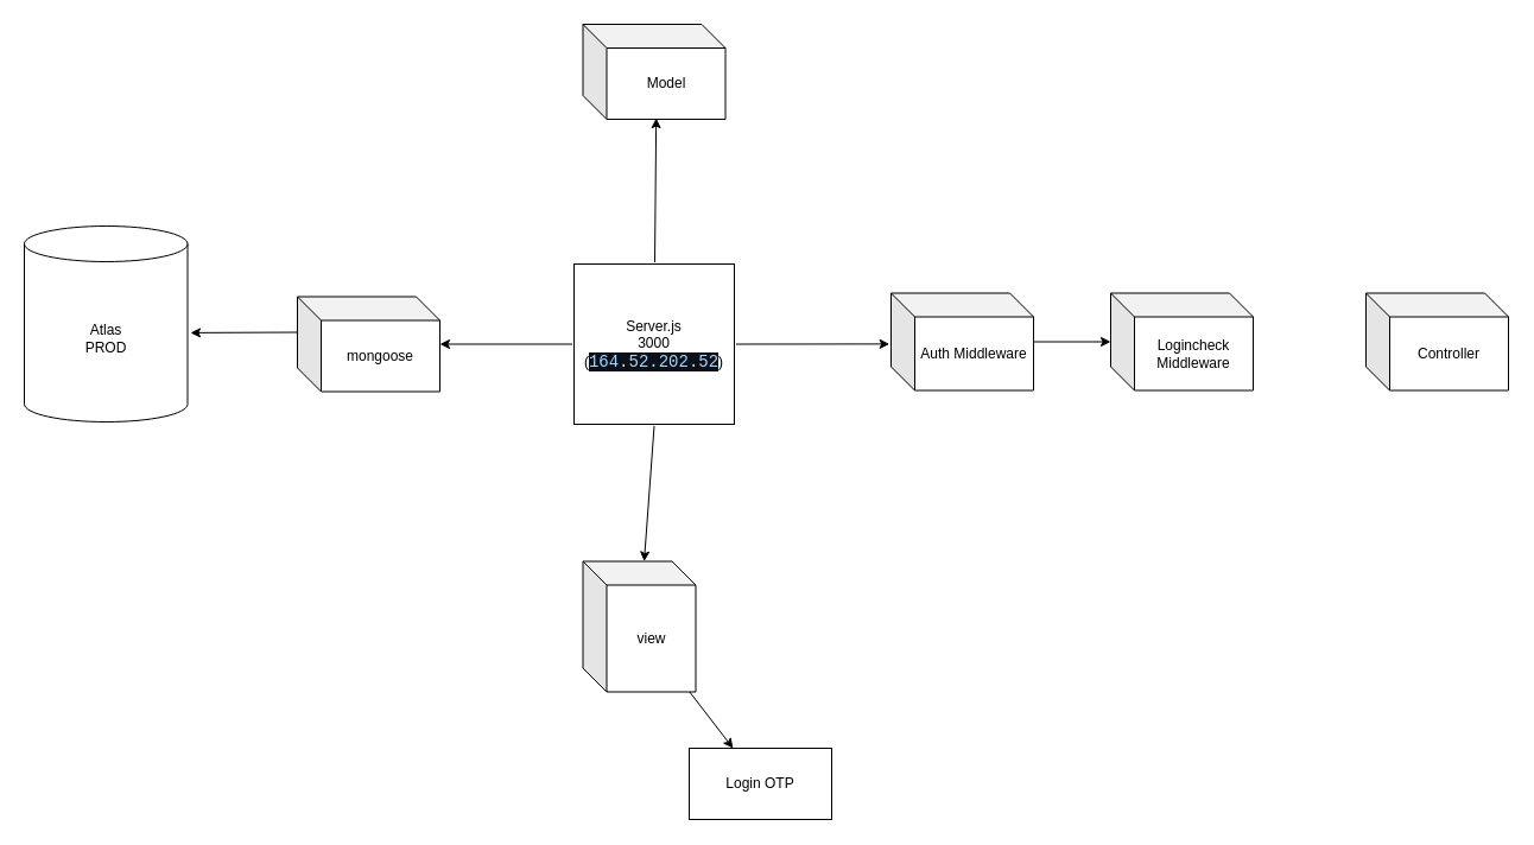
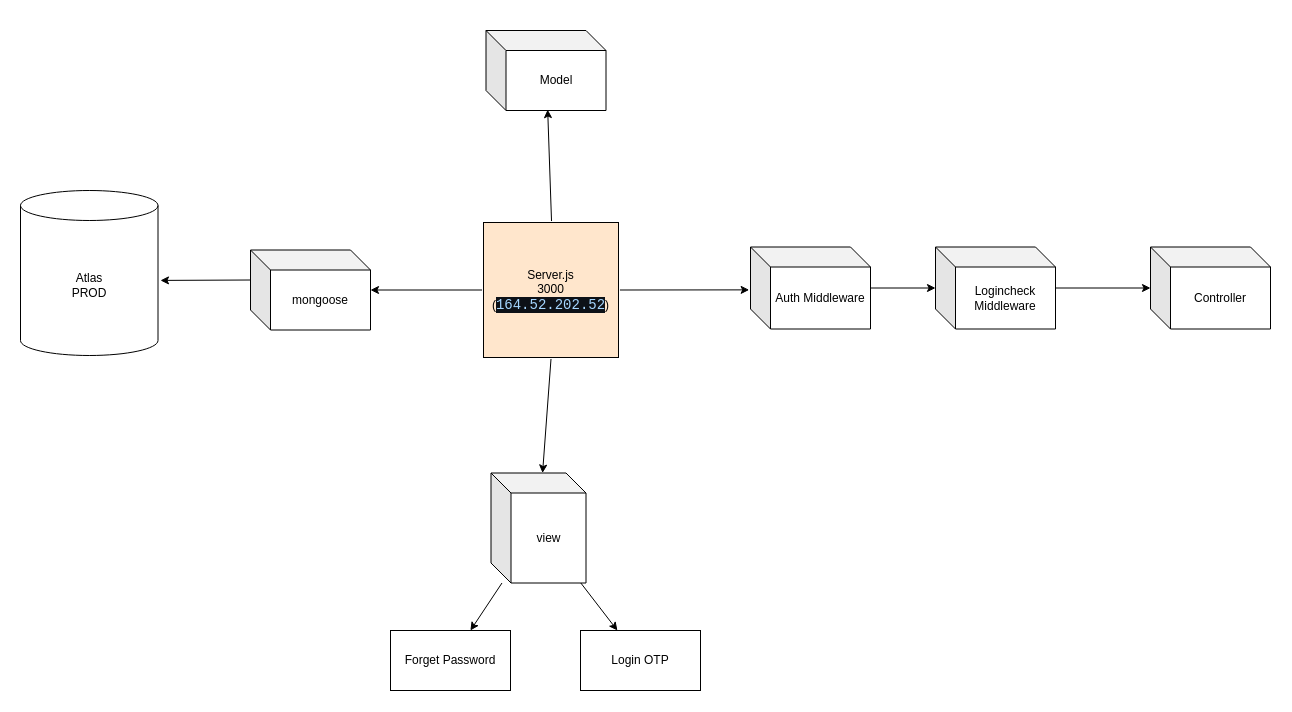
  <mxCell id="0" />
  <mxCell id="1" parent="0" />
  <mxCell id="2" style="edgeStyle=none;html=1;exitX=1;exitY=0;exitDx=0;exitDy=0;entryX=-0.011;entryY=0.523;entryDx=0;entryDy=0;entryPerimeter=0;" parent="1" target="12" edge="1"><mxGeometry relative="1" as="geometry"><mxPoint x="619.443" y="289.5" as="sourcePoint" /></mxGeometry></mxCell>
  <mxCell id="3" value="" style="edgeStyle=none;html=1;" parent="1" target="14" edge="1"><mxGeometry relative="1" as="geometry"><mxPoint x="481.557" y="289.5" as="sourcePoint" /></mxGeometry></mxCell>
  <mxCell id="4" style="edgeStyle=none;html=1;" parent="1" target="10" edge="1"><mxGeometry relative="1" as="geometry"><mxPoint x="550.5" y="358.443" as="sourcePoint" /></mxGeometry></mxCell>
  <mxCell id="5" style="edgeStyle=none;html=1;entryX=0.514;entryY=0.989;entryDx=0;entryDy=0;entryPerimeter=0;" parent="1" target="7" edge="1"><mxGeometry relative="1" as="geometry"><mxPoint x="551.032" y="220.557" as="sourcePoint" /></mxGeometry></mxCell>
  <mxCell id="6" value="Atlas&lt;br&gt;PROD" style="shape=cylinder3;whiteSpace=wrap;html=1;boundedLbl=1;backgroundOutline=1;size=15;" parent="1" vertex="1"><mxGeometry x="20" y="190" width="137.5" height="165" as="geometry" /></mxCell>
- <mxCell id="7" value="Model" style="shape=cube;whiteSpace=wrap;html=1;boundedLbl=1;backgroundOutline=1;darkOpacity=0.05;darkOpacity2=0.1;" parent="1" vertex="1"><mxGeometry x="490.5" y="20" width="120" height="80" as="geometry" /></mxCell>
+ <mxCell id="7" value="Model" style="shape=cube;whiteSpace=wrap;html=1;boundedLbl=1;backgroundOutline=1;darkOpacity=0.05;darkOpacity2=0.1;" parent="1" vertex="1"><mxGeometry x="485.5" y="30" width="120" height="80" as="geometry" /></mxCell>
+ <mxCell id="8" value="" style="edgeStyle=none;html=1;" parent="1" source="10" target="16" edge="1"><mxGeometry relative="1" as="geometry" /></mxCell>
  <mxCell id="9" value="" style="edgeStyle=none;html=1;" parent="1" source="10" target="17" edge="1"><mxGeometry relative="1" as="geometry" /></mxCell>
  <mxCell id="10" value="view" style="shape=cube;whiteSpace=wrap;html=1;boundedLbl=1;backgroundOutline=1;darkOpacity=0.05;darkOpacity2=0.1;" parent="1" vertex="1"><mxGeometry x="490.5" y="472.5" width="95" height="110" as="geometry" /></mxCell>
  <mxCell id="11" value="" style="edgeStyle=none;html=1;" edge="1" parent="1" source="12" target="19"><mxGeometry relative="1" as="geometry" /></mxCell>
  <mxCell id="12" value="Auth Middleware" style="shape=cube;whiteSpace=wrap;html=1;boundedLbl=1;backgroundOutline=1;darkOpacity=0.05;darkOpacity2=0.1;" parent="1" vertex="1"><mxGeometry x="750" y="246.5" width="120" height="82" as="geometry" /></mxCell>
  <mxCell id="13" style="edgeStyle=none;html=1;exitX=0;exitY=0;exitDx=0;exitDy=30;exitPerimeter=0;entryX=1.018;entryY=0.545;entryDx=0;entryDy=0;entryPerimeter=0;" parent="1" source="14" target="6" edge="1"><mxGeometry relative="1" as="geometry" /></mxCell>
  <mxCell id="14" value="mongoose" style="shape=cube;whiteSpace=wrap;html=1;boundedLbl=1;backgroundOutline=1;darkOpacity=0.05;darkOpacity2=0.1;" parent="1" vertex="1"><mxGeometry x="250" y="249.5" width="120" height="80" as="geometry" /></mxCell>
- <mxCell id="15" value="Server.js&lt;br&gt;3000&lt;br&gt;(&lt;span style=&quot;color: rgb(165, 214, 255); background-color: rgb(13, 17, 23); font-family: Consolas, &amp;quot;Courier New&amp;quot;, monospace; font-size: 14px;&quot;&gt;164.52.202.52&lt;/span&gt;&lt;span style=&quot;background-color: initial;&quot;&gt;)&lt;/span&gt;" style="whiteSpace=wrap;html=1;aspect=fixed;" parent="1" vertex="1"><mxGeometry x="483" y="222" width="135" height="135" as="geometry" /></mxCell>
+ <mxCell id="15" value="Server.js&lt;br&gt;3000&lt;br&gt;(&lt;span style=&quot;color: rgb(165, 214, 255); background-color: rgb(13, 17, 23); font-family: Consolas, &amp;quot;Courier New&amp;quot;, monospace; font-size: 14px;&quot;&gt;164.52.202.52&lt;/span&gt;&lt;span style=&quot;background-color: initial;&quot;&gt;)&lt;/span&gt;" style="whiteSpace=wrap;html=1;aspect=fixed;fillColor=#ffe6cc;" parent="1" vertex="1"><mxGeometry x="483" y="222" width="135" height="135" as="geometry" /></mxCell>
+ <mxCell id="16" value="Forget Password" style="whiteSpace=wrap;html=1;" parent="1" vertex="1"><mxGeometry x="390" y="630" width="120" height="60" as="geometry" /></mxCell>
  <mxCell id="17" value="Login OTP" style="whiteSpace=wrap;html=1;" parent="1" vertex="1"><mxGeometry x="580" y="630" width="120" height="60" as="geometry" /></mxCell>
+ <mxCell id="18" value="" style="edgeStyle=none;html=1;" edge="1" parent="1" source="19" target="20"><mxGeometry relative="1" as="geometry" /></mxCell>
  <mxCell id="19" value="Logincheck Middleware" style="shape=cube;whiteSpace=wrap;html=1;boundedLbl=1;backgroundOutline=1;darkOpacity=0.05;darkOpacity2=0.1;" vertex="1" parent="1"><mxGeometry x="935" y="246.5" width="120" height="82" as="geometry" /></mxCell>
  <mxCell id="20" value="Controller" style="shape=cube;whiteSpace=wrap;html=1;boundedLbl=1;backgroundOutline=1;darkOpacity=0.05;darkOpacity2=0.1;" vertex="1" parent="1"><mxGeometry x="1150" y="246.5" width="120" height="82" as="geometry" /></mxCell>
